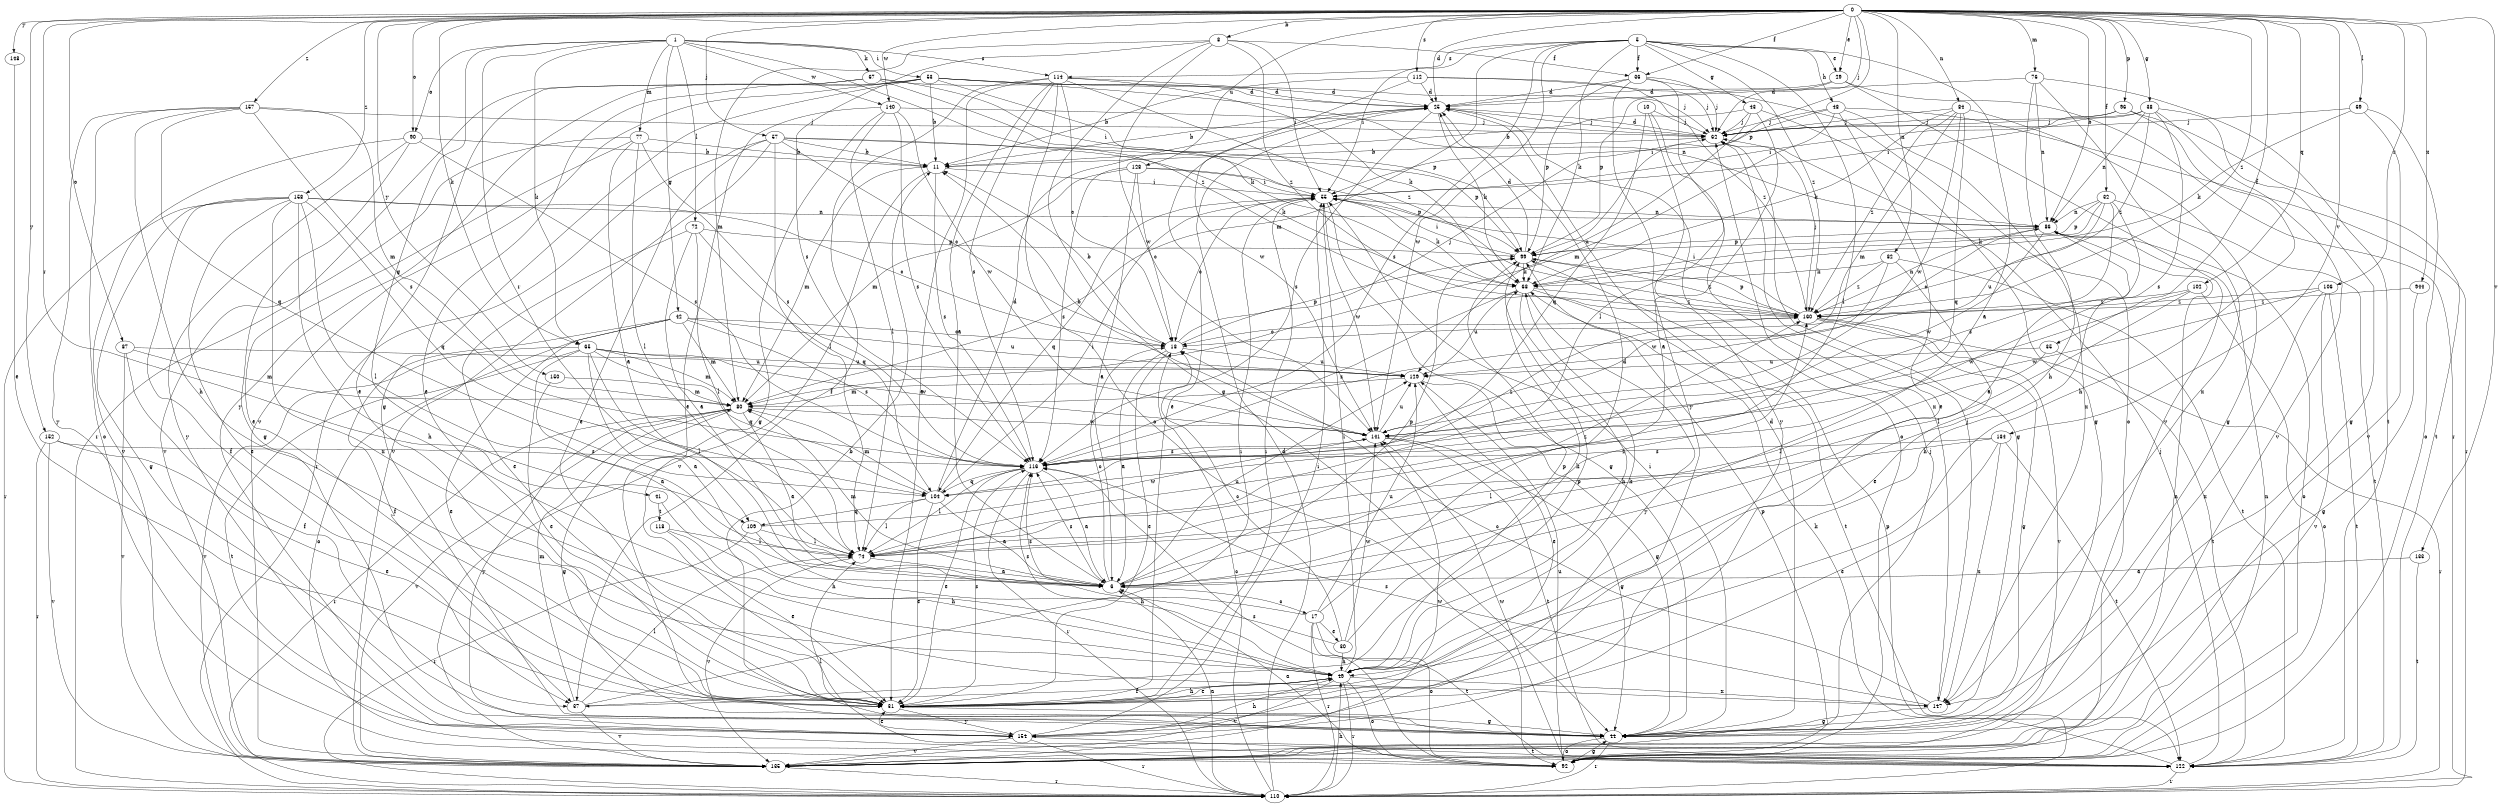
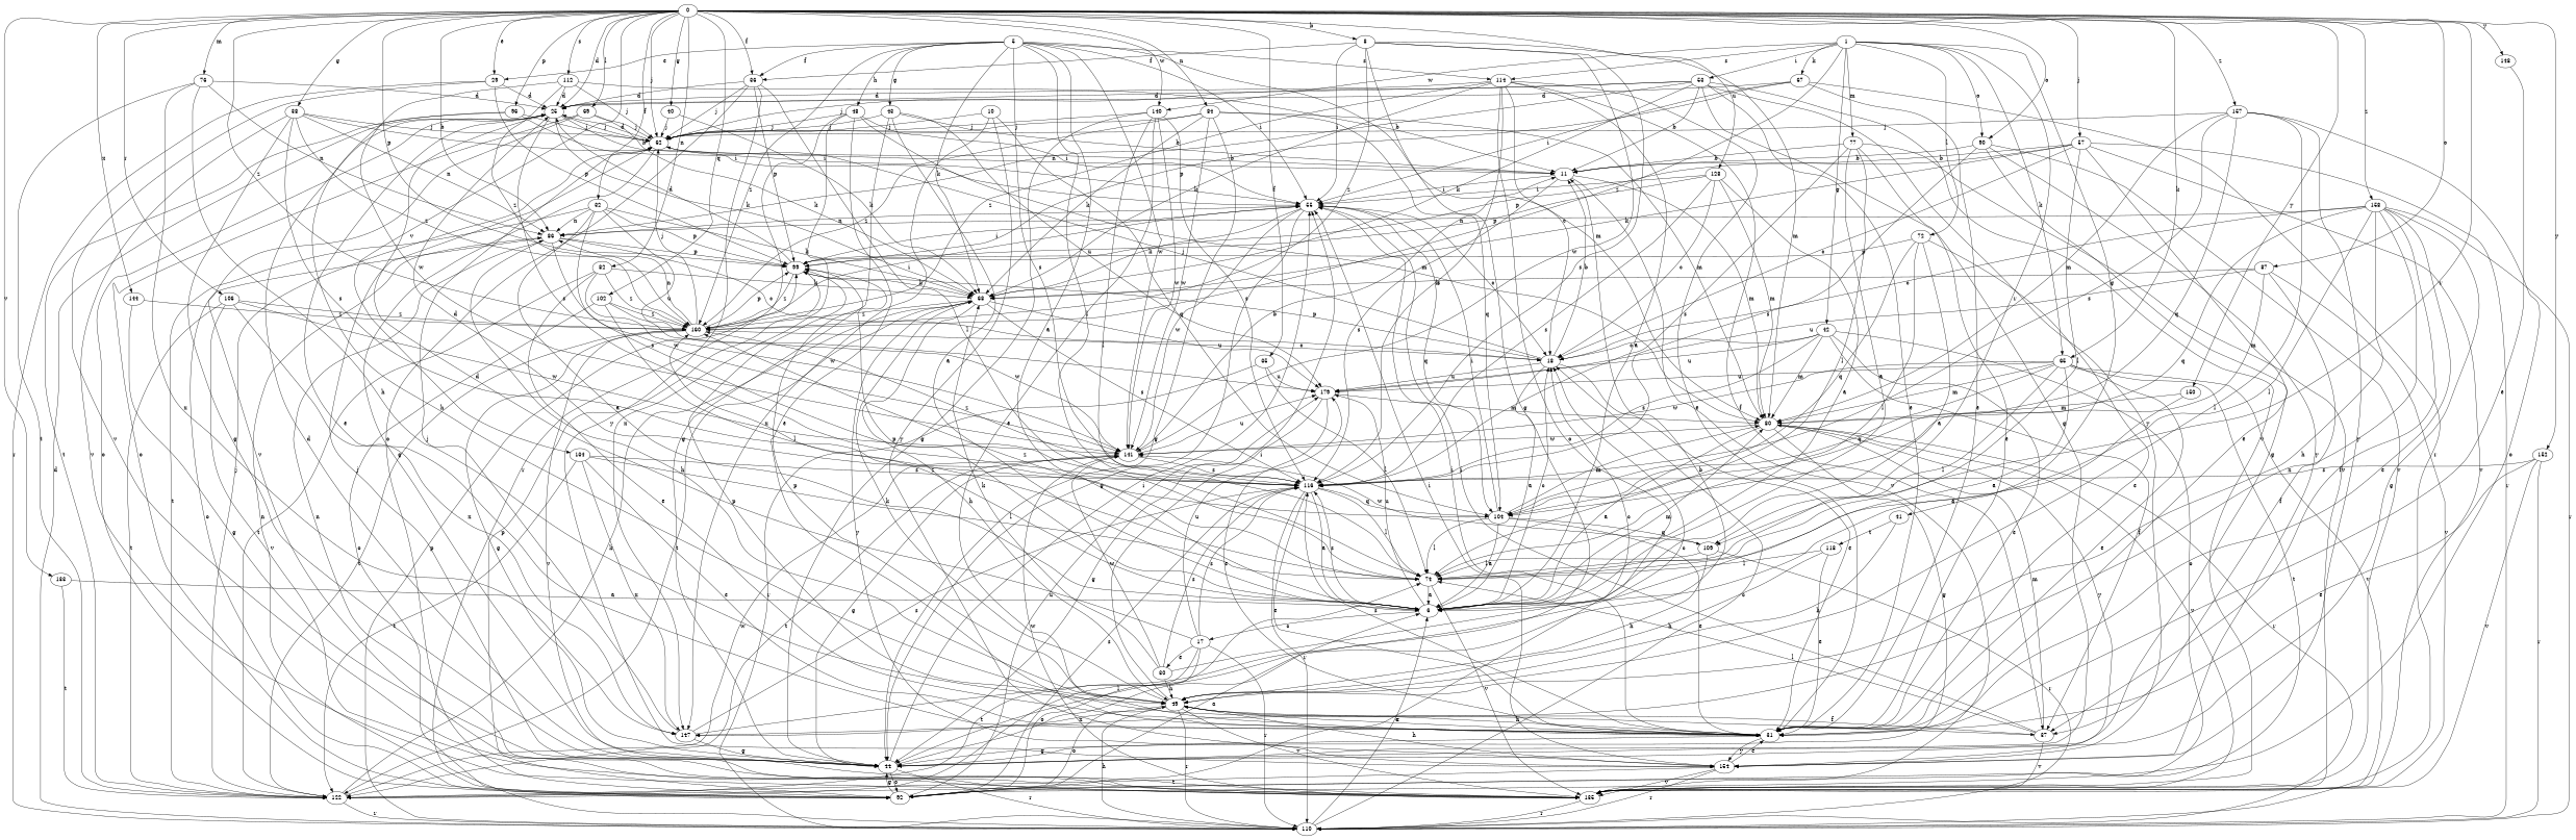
  strict digraph {
    0
    8
    25
    29
    32
    35
    36
    38
+   40
    57
    62
    65
    69
    76
    82
    84
    87
    90
    96
    99
    102
    106
    109
    112
    128
    133
    134
    140
-   144 [label=944]
+   144
    148
    150
    152
    157
    158
    160
    86
    55
    80
    116
    141
    44
    10
    104
    147
    154
    68
    11
    92
    31
    135
    110
    6
-   129
+   129 [label=179]
    122
    74
    18
    49
    37
    1
    41
    42
    53
    67
    72
    77
    114
    118
    5
    43
    48
    17
    30
    0 -> 8 [label=b]
    0 -> 25 [label=d]
    0 -> 29 [label=e]
    0 -> 32 [label=f]
    0 -> 35 [label=f]
    0 -> 36 [label=f]
    0 -> 38 [label=g]
+   0 -> 40 [label=g]
    0 -> 57 [label=j]
    0 -> 62 [label=j]
    0 -> 65 [label=k]
    0 -> 69 [label=l]
    0 -> 76 [label=m]
    0 -> 82 [label=n]
    0 -> 84 [label=n]
    0 -> 87 [label=o]
    0 -> 90 [label=o]
    0 -> 96 [label=p]
    0 -> 99 [label=p]
    0 -> 102 [label=q]
    0 -> 106 [label=r]
    0 -> 109 [label=r]
    0 -> 112 [label=s]
    0 -> 128 [label=u]
    0 -> 133 [label=v]
    0 -> 134 [label=v]
    0 -> 140 [label=w]
    0 -> 144 [label=x]
    0 -> 148 [label=y]
    0 -> 150 [label=y]
    0 -> 152 [label=y]
    0 -> 157 [label=z]
    0 -> 158 [label=z]
    0 -> 160 [label=z]
    0 -> 86 [label=b]
    8 -> 36 [label=f]
    8 -> 160 [label=z]
    8 -> 55 [label=i]
    8 -> 80 [label=m]
    8 -> 116 [label=s]
    8 -> 141 [label=w]
    8 -> 44 [label=g]
    25 -> 62 [label=j]
    25 -> 116 [label=s]
    25 -> 68 [label=k]
    25 -> 11 [label=b]
    25 -> 92 [label=o]
    25 -> 31 [label=e]
    29 -> 25 [label=d]
    29 -> 99 [label=p]
    29 -> 135 [label=v]
    29 -> 110 [label=r]
    32 -> 99 [label=p]
    32 -> 86 [label=n]
    32 -> 116 [label=s]
    32 -> 68 [label=k]
    32 -> 6 [label=a]
    32 -> 129 [label=u]
    32 -> 122 [label=t]
    35 -> 110 [label=r]
    35 -> 129 [label=u]
    35 -> 74 [label=l]
    36 -> 25 [label=d]
    36 -> 62 [label=j]
    36 -> 99 [label=p]
    36 -> 154 [label=y]
    36 -> 92 [label=o]
    36 -> 74 [label=l]
    38 -> 62 [label=j]
    38 -> 160 [label=z]
    38 -> 86 [label=n]
    38 -> 55 [label=i]
    38 -> 116 [label=s]
    38 -> 44 [label=g]
    38 -> 135 [label=v]
+   40 -> 62 [label=j]
+   40 -> 68 [label=k]
    57 -> 99 [label=p]
    57 -> 68 [label=k]
    57 -> 11 [label=b]
    57 -> 31 [label=e]
    57 -> 135 [label=v]
    57 -> 110 [label=r]
    57 -> 74 [label=l]
    57 -> 18 [label=c]
    62 -> 25 [label=d]
    62 -> 44 [label=g]
    62 -> 11 [label=b]
    65 -> 80 [label=m]
    65 -> 141 [label=w]
    65 -> 104 [label=q]
    65 -> 31 [label=e]
    65 -> 135 [label=v]
    65 -> 6 [label=a]
    65 -> 129 [label=u]
    65 -> 122 [label=t]
    65 -> 74 [label=l]
    69 -> 62 [label=j]
    69 -> 68 [label=k]
    69 -> 92 [label=o]
    69 -> 135 [label=v]
    76 -> 25 [label=d]
    76 -> 86 [label=n]
    76 -> 147 [label=x]
    76 -> 122 [label=t]
    76 -> 49 [label=h]
    82 -> 160 [label=z]
    82 -> 141 [label=w]
    82 -> 68 [label=k]
    82 -> 31 [label=e]
    82 -> 122 [label=t]
    84 -> 62 [label=j]
    84 -> 160 [label=z]
    84 -> 80 [label=m]
    84 -> 141 [label=w]
    84 -> 44 [label=g]
    84 -> 104 [label=q]
    84 -> 68 [label=k]
    87 -> 80 [label=m]
+   87 -> 68 [label=k]
    87 -> 135 [label=v]
    87 -> 129 [label=u]
    87 -> 37 [label=f]
    90 -> 116 [label=s]
    90 -> 44 [label=g]
    90 -> 154 [label=y]
    90 -> 11 [label=b]
    90 -> 135 [label=v]
    96 -> 62 [label=j]
    96 -> 55 [label=i]
    96 -> 122 [label=t]
    96 -> 49 [label=h]
    99 -> 25 [label=d]
    99 -> 160 [label=z]
    99 -> 55 [label=i]
    99 -> 68 [label=k]
    102 -> 160 [label=z]
    102 -> 141 [label=w]
    102 -> 92 [label=o]
    102 -> 74 [label=l]
    106 -> 160 [label=z]
    106 -> 141 [label=w]
    106 -> 147 [label=x]
    106 -> 135 [label=v]
    106 -> 122 [label=t]
    109 -> 141 [label=w]
    109 -> 110 [label=r]
    109 -> 74 [label=l]
    109 -> 49 [label=h]
    112 -> 25 [label=d]
    112 -> 62 [label=j]
    112 -> 160 [label=z]
    112 -> 141 [label=w]
    112 -> 11 [label=b]
    128 -> 99 [label=p]
    128 -> 55 [label=i]
    128 -> 80 [label=m]
    128 -> 116 [label=s]
    128 -> 6 [label=a]
    128 -> 18 [label=c]
    133 -> 6 [label=a]
    133 -> 122 [label=t]
    134 -> 116 [label=s]
    134 -> 147 [label=x]
    134 -> 31 [label=e]
    134 -> 122 [label=t]
    134 -> 74 [label=l]
    140 -> 62 [label=j]
    140 -> 116 [label=s]
    140 -> 141 [label=w]
    140 -> 44 [label=g]
    140 -> 31 [label=e]
    140 -> 74 [label=l]
    144 -> 160 [label=z]
    144 -> 44 [label=g]
    148 -> 31 [label=e]
    150 -> 80 [label=m]
    150 -> 6 [label=a]
    152 -> 116 [label=s]
    152 -> 31 [label=e]
    152 -> 135 [label=v]
    152 -> 110 [label=r]
    157 -> 62 [label=j]
    157 -> 80 [label=m]
    157 -> 116 [label=s]
    157 -> 104 [label=q]
    157 -> 154 [label=y]
    157 -> 92 [label=o]
-   157 -> 49 [label=h]
+   157 -> 49 [label=l]
    158 -> 86 [label=n]
    158 -> 44 [label=g]
    158 -> 104 [label=q]
    158 -> 147 [label=x]
    158 -> 31 [label=e]
    158 -> 110 [label=r]
    158 -> 74 [label=l]
    158 -> 18 [label=c]
    158 -> 49 [label=h]
    158 -> 37 [label=f]
    160 -> 62 [label=j]
    160 -> 99 [label=p]
    160 -> 86 [label=n]
    160 -> 55 [label=i]
    160 -> 44 [label=g]
    160 -> 135 [label=v]
    160 -> 122 [label=t]
    160 -> 18 [label=c]
    86 -> 99 [label=p]
    86 -> 141 [label=w]
    86 -> 92 [label=o]
    86 -> 18 [label=c]
    86 -> 49 [label=h]
    55 -> 86 [label=n]
    55 -> 141 [label=w]
    55 -> 44 [label=g]
    55 -> 104 [label=q]
    55 -> 68 [label=k]
    55 -> 18 [label=c]
    80 -> 141 [label=w]
    80 -> 44 [label=g]
    80 -> 154 [label=y]
    80 -> 135 [label=v]
    80 -> 110 [label=r]
    80 -> 6 [label=a]
    116 -> 160 [label=z]
    116 -> 104 [label=q]
    116 -> 31 [label=e]
    116 -> 110 [label=r]
    116 -> 6 [label=a]
    116 -> 74 [label=l]
    141 -> 116 [label=s]
    141 -> 44 [label=g]
    141 -> 11 [label=b]
    141 -> 129 [label=u]
    141 -> 122 [label=t]
    44 -> 25 [label=d]
    44 -> 55 [label=i]
    44 -> 11 [label=b]
    44 -> 92 [label=o]
    44 -> 110 [label=r]
    10 -> 62 [label=j]
    10 -> 104 [label=q]
    10 -> 147 [label=x]
    10 -> 154 [label=y]
    104 -> 25 [label=d]
    104 -> 109 [label=q]
    104 -> 55 [label=i]
    104 -> 80 [label=m]
    104 -> 31 [label=e]
    104 -> 6 [label=a]
    104 -> 74 [label=l]
    147 -> 62 [label=j]
    147 -> 116 [label=s]
    147 -> 44 [label=g]
    147 -> 18 [label=c]
    154 -> 55 [label=i]
    154 -> 31 [label=e]
    154 -> 135 [label=v]
    154 -> 110 [label=r]
    154 -> 122 [label=t]
    154 -> 49 [label=h]
    68 -> 160 [label=z]
    68 -> 116 [label=s]
    68 -> 154 [label=y]
    68 -> 129 [label=u]
    68 -> 122 [label=t]
    68 -> 49 [label=h]
    11 -> 55 [label=i]
    11 -> 80 [label=m]
    11 -> 116 [label=s]
    11 -> 135 [label=v]
    92 -> 99 [label=p]
    92 -> 86 [label=n]
    92 -> 116 [label=s]
    92 -> 44 [label=g]
    92 -> 6 [label=a]
    92 -> 129 [label=u]
    31 -> 55 [label=i]
    31 -> 116 [label=s]
    31 -> 44 [label=g]
    31 -> 154 [label=y]
    31 -> 49 [label=h]
    135 -> 62 [label=j]
    135 -> 86 [label=n]
    135 -> 141 [label=w]
    135 -> 110 [label=r]
    110 -> 25 [label=d]
    110 -> 99 [label=p]
    110 -> 6 [label=a]
    110 -> 18 [label=c]
    110 -> 49 [label=h]
    6 -> 99 [label=p]
    6 -> 160 [label=z]
    6 -> 80 [label=m]
    6 -> 116 [label=s]
    6 -> 129 [label=u]
    6 -> 18 [label=c]
    6 -> 17 [label=c]
    129 -> 80 [label=m]
    129 -> 44 [label=g]
    129 -> 31 [label=e]
    122 -> 62 [label=j]
    122 -> 141 [label=w]
    122 -> 68 [label=k]
    122 -> 110 [label=r]
    122 -> 74 [label=l]
    74 -> 160 [label=z]
    74 -> 135 [label=v]
    74 -> 6 [label=a]
    18 -> 62 [label=j]
    18 -> 99 [label=p]
    18 -> 11 [label=b]
    18 -> 31 [label=e]
    18 -> 6 [label=a]
    18 -> 129 [label=u]
    49 -> 99 [label=p]
    49 -> 55 [label=i]
    49 -> 147 [label=x]
    49 -> 68 [label=k]
    49 -> 92 [label=o]
    49 -> 31 [label=e]
    49 -> 135 [label=v]
    49 -> 110 [label=r]
    49 -> 37 [label=f]
    37 -> 99 [label=p]
    37 -> 55 [label=i]
    37 -> 80 [label=m]
    37 -> 135 [label=v]
    37 -> 74 [label=l]
    1 -> 65 [label=k]
    1 -> 90 [label=o]
    1 -> 109 [label=r]
    1 -> 140 [label=w]
    1 -> 160 [label=z]
    1 -> 41 [label=g]
    1 -> 42 [label=g]
    1 -> 53 [label=i]
    1 -> 67 [label=k]
    1 -> 72 [label=l]
    1 -> 77 [label=m]
    1 -> 114 [label=s]
    41 -> 49 [label=h]
    41 -> 118 [label=t]
    42 -> 80 [label=m]
    42 -> 116 [label=s]
    42 -> 92 [label=o]
    42 -> 31 [label=e]
    42 -> 129 [label=u]
    42 -> 18 [label=c]
    42 -> 37 [label=f]
    53 -> 25 [label=d]
    53 -> 62 [label=j]
    53 -> 86 [label=n]
    53 -> 44 [label=g]
    53 -> 154 [label=y]
    53 -> 68 [label=k]
    53 -> 11 [label=b]
    53 -> 31 [label=e]
    53 -> 135 [label=v]
    67 -> 25 [label=d]
    67 -> 99 [label=p]
    67 -> 55 [label=i]
    67 -> 31 [label=e]
    67 -> 110 [label=r]
    72 -> 99 [label=p]
    72 -> 104 [label=q]
    72 -> 31 [label=e]
    72 -> 6 [label=a]
    72 -> 74 [label=l]
    77 -> 116 [label=s]
    77 -> 11 [label=b]
    77 -> 31 [label=e]
    77 -> 135 [label=v]
    77 -> 6 [label=a]
    77 -> 74 [label=l]
    114 -> 25 [label=d]
    114 -> 160 [label=z]
    114 -> 116 [label=s]
    114 -> 68 [label=k]
    114 -> 92 [label=o]
    114 -> 31 [label=e]
    114 -> 6 [label=a]
    114 -> 18 [label=c]
    114 -> 37 [label=f]
    118 -> 31 [label=e]
    118 -> 74 [label=l]
    118 -> 49 [label=h]
    5 -> 29 [label=e]
    5 -> 36 [label=f]
    5 -> 160 [label=z]
    5 -> 55 [label=i]
    5 -> 80 [label=m]
    5 -> 116 [label=s]
    5 -> 141 [label=w]
    5 -> 68 [label=k]
    5 -> 6 [label=a]
    5 -> 74 [label=l]
    5 -> 114 [label=s]
    5 -> 43 [label=g]
    5 -> 48 [label=h]
    43 -> 62 [label=j]
    43 -> 44 [label=g]
    43 -> 11 [label=b]
    43 -> 6 [label=a]
    43 -> 129 [label=u]
    48 -> 62 [label=j]
    48 -> 55 [label=i]
    48 -> 80 [label=m]
    48 -> 147 [label=x]
    48 -> 31 [label=e]
    48 -> 110 [label=r]
    17 -> 25 [label=d]
    17 -> 116 [label=s]
    17 -> 92 [label=o]
    17 -> 110 [label=r]
    17 -> 129 [label=u]
    17 -> 122 [label=t]
    17 -> 30 [label=e]
    30 -> 116 [label=s]
    30 -> 141 [label=w]
    30 -> 68 [label=k]
    30 -> 18 [label=c]
    30 -> 49 [label=h]
  }
